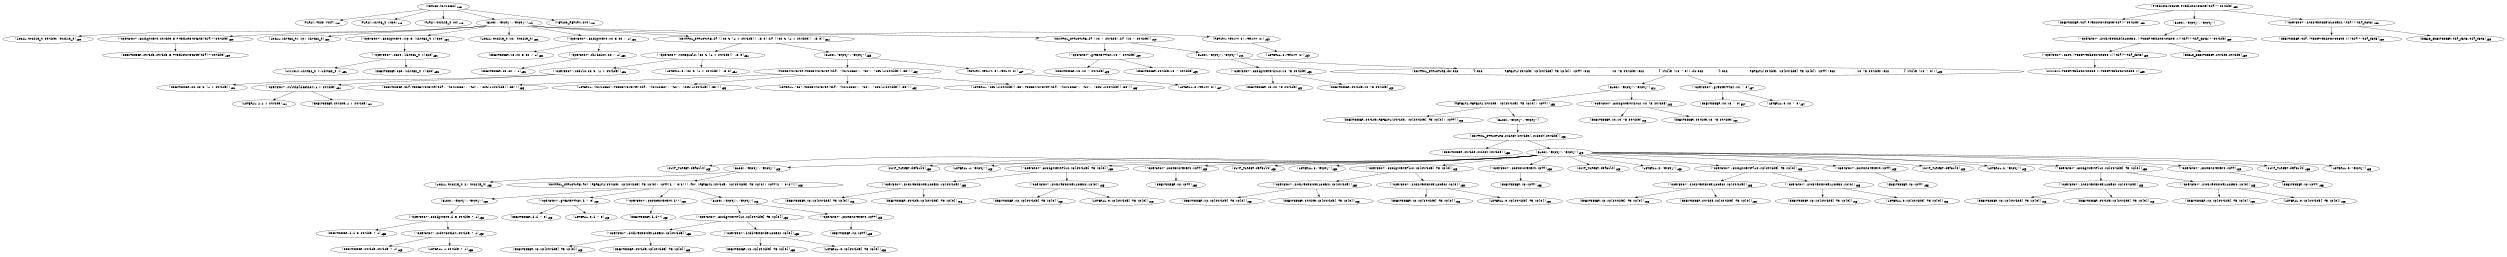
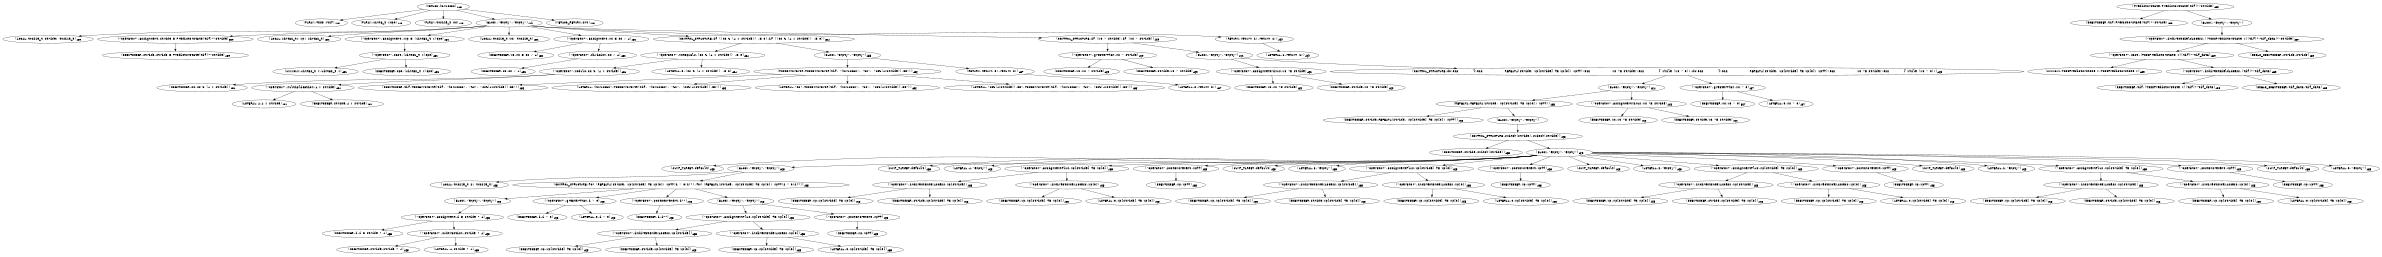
  digraph {
    fontname="DejaVu Sans Mono"
    node [fontname="DejaVu Sans Mono"]
    edge [fontname="DejaVu Sans Mono"]
    n1 [label=<(METHOD,horAcc32)<SUB>448</SUB>>]
    n2 [label=<(PARAM,TIFF *tif)<SUB>448</SUB>>]
    n3 [label=<(PARAM,uint8_t *cp0)<SUB>448</SUB>>]
    n4 [label=<(PARAM,tmsize_t cc)<SUB>448</SUB>>]
    n5 [label=<(BLOCK,&lt;empty&gt;,&lt;empty&gt;)<SUB>449</SUB>>]
    n6 [label=<(METHOD_RETURN,int)<SUB>448</SUB>>]
    n7 [label=<(LOCAL,tmsize_t stride: tmsize_t)<SUB>450</SUB>>]
-   n8 [label=<(&lt;operator&gt;.assignment,stride = PredictorState(tif)-&gt;stride)<SUB>450</SUB>>]
+   n8 [label=<(&lt;operator&gt;.assignment,stride = PredictorState(tif)-&gt;stride)<SUB>650</SUB>>]
    n9 [label=<(LOCAL,uint32_t* wp: uint32_t)<SUB>451</SUB>>]
    n10 [label=<(&lt;operator&gt;.assignment,*wp = (uint32_t *)cp0)<SUB>451</SUB>>]
    n11 [label=<(LOCAL,tmsize_t wc: tmsize_t)<SUB>452</SUB>>]
    n12 [label=<(&lt;operator&gt;.assignment,wc = cc / 4)<SUB>452</SUB>>]
    n13 [label=<(CONTROL_STRUCTURE,if ((cc % (4 * stride)) != 0),if ((cc % (4 * stride)) != 0))<SUB>454</SUB>>]
    n14 [label=<(CONTROL_STRUCTURE,if (wc &gt; stride),if (wc &gt; stride))<SUB>460</SUB>>]
    n15 [label=<(RETURN,return 1;,return 1;)<SUB>469</SUB>>]
    n16 [label=<(IDENTIFIER,stride,stride = PredictorState(tif)-&gt;stride)<SUB>450</SUB>>]
    n17 [label=<(&lt;operator&gt;.cast,(uint32_t *)cp0)<SUB>451</SUB>>]
    n18 [label=<(IDENTIFIER,wc,wc = cc / 4)<SUB>452</SUB>>]
    n19 [label=<(&lt;operator&gt;.division,cc / 4)<SUB>452</SUB>>]
    n20 [label=<(&lt;operator&gt;.notEquals,(cc % (4 * stride)) != 0)<SUB>454</SUB>>]
    n21 [label=<(BLOCK,&lt;empty&gt;,&lt;empty&gt;)<SUB>455</SUB>>]
    n22 [label=<(&lt;operator&gt;.greaterThan,wc &gt; stride)<SUB>460</SUB>>]
    n23 [label=<(BLOCK,&lt;empty&gt;,&lt;empty&gt;)<SUB>461</SUB>>]
    n24 [label=<(LITERAL,1,return 1;)<SUB>469</SUB>>]
    n25 [label=<(PredictorState,PredictorState(tif)-&gt;stride)<SUB>450</SUB>>]
    n26 [label=<(IDENTIFIER,tif,PredictorState(tif)-&gt;stride)<SUB>450</SUB>>]
    n27 [label=<(BLOCK,&lt;empty&gt;,&lt;empty&gt;)>]
    n28 [label=<(&lt;operator&gt;.indirectFieldAccess,((TIFFPredictorState *)(tif)-&gt;tif_data)-&gt;stride)<SUB>450</SUB>>]
    n29 [label=<(&lt;operator&gt;.cast,(TIFFPredictorState *)(tif)-&gt;tif_data)<SUB>450</SUB>>]
    n30 [label=<(FIELD_IDENTIFIER,stride,stride)<SUB>450</SUB>>]
    n31 [label=<(UNKNOWN,TIFFPredictorState *,TIFFPredictorState *)<SUB>450</SUB>>]
    n32 [label=<(&lt;operator&gt;.indirectFieldAccess,(tif)-&gt;tif_data)<SUB>450</SUB>>]
    n33 [label=<(IDENTIFIER,tif,(TIFFPredictorState *)(tif)-&gt;tif_data)<SUB>450</SUB>>]
    n34 [label=<(FIELD_IDENTIFIER,tif_data,tif_data)<SUB>450</SUB>>]
    n35 [label=<(UNKNOWN,uint32_t *,uint32_t *)<SUB>451</SUB>>]
    n36 [label=<(IDENTIFIER,cp0,(uint32_t *)cp0)<SUB>451</SUB>>]
    n37 [label=<(IDENTIFIER,cc,cc / 4)<SUB>452</SUB>>]
    n38 [label=<(&lt;operator&gt;.modulo,cc % (4 * stride))<SUB>454</SUB>>]
    n39 [label=<(LITERAL,0,(cc % (4 * stride)) != 0)<SUB>454</SUB>>]
    n40 [label=<(TIFFErrorExtR,TIFFErrorExtR(tif, &quot;horAcc32&quot;, &quot;%s&quot;, &quot;cc%(4*stride))!=0&quot;))<SUB>456</SUB>>]
    n41 [label=<(RETURN,return 0;,return 0;)<SUB>457</SUB>>]
    n42 [label=<(IDENTIFIER,cc,cc % (4 * stride))<SUB>454</SUB>>]
    n43 [label=<(&lt;operator&gt;.multiplication,4 * stride)<SUB>454</SUB>>]
    n44 [label=<(LITERAL,4,4 * stride)<SUB>454</SUB>>]
    n45 [label=<(IDENTIFIER,stride,4 * stride)<SUB>454</SUB>>]
    n46 [label=<(IDENTIFIER,tif,TIFFErrorExtR(tif, &quot;horAcc32&quot;, &quot;%s&quot;, &quot;cc%(4*stride))!=0&quot;))<SUB>456</SUB>>]
    n47 [label=<(LITERAL,&quot;horAcc32&quot;,TIFFErrorExtR(tif, &quot;horAcc32&quot;, &quot;%s&quot;, &quot;cc%(4*stride))!=0&quot;))<SUB>456</SUB>>]
    n48 [label=<(LITERAL,&quot;%s&quot;,TIFFErrorExtR(tif, &quot;horAcc32&quot;, &quot;%s&quot;, &quot;cc%(4*stride))!=0&quot;))<SUB>456</SUB>>]
    n49 [label=<(LITERAL,&quot;cc%(4*stride))!=0&quot;,TIFFErrorExtR(tif, &quot;horAcc32&quot;, &quot;%s&quot;, &quot;cc%(4*stride))!=0&quot;))<SUB>456</SUB>>]
    n50 [label=<(LITERAL,0,return 0;)<SUB>457</SUB>>]
    n51 [label=<(IDENTIFIER,wc,wc &gt; stride)<SUB>460</SUB>>]
    n52 [label=<(IDENTIFIER,stride,wc &gt; stride)<SUB>460</SUB>>]
    n53 [label=<(&lt;operator&gt;.assignmentMinus,wc -= stride)<SUB>462</SUB>>]
    n54 [label=<(CONTROL_STRUCTURE,do\012        {\012            REPEAT4(stride, wp[stride] += wp[0]; wp++)\012            wc -= stride;\012        } while (wc &gt; 0);,do\012        {\012            REPEAT4(stride, wp[stride] += wp[0]; wp++)\012            wc -= stride;\012        } while (wc &gt; 0);)<SUB>463</SUB>>]
    n55 [label=<(IDENTIFIER,wc,wc -= stride)<SUB>462</SUB>>]
    n56 [label=<(IDENTIFIER,stride,wc -= stride)<SUB>462</SUB>>]
    n57 [label=<(BLOCK,&lt;empty&gt;,&lt;empty&gt;)<SUB>464</SUB>>]
    n58 [label=<(&lt;operator&gt;.greaterThan,wc &gt; 0)<SUB>467</SUB>>]
    n59 [label=<(REPEAT4,REPEAT4(stride, wp[stride] += wp[0]; wp++))<SUB>465</SUB>>]
    n60 [label=<(&lt;operator&gt;.assignmentMinus,wc -= stride)<SUB>466</SUB>>]
    n61 [label=<(IDENTIFIER,wc,wc &gt; 0)<SUB>567</SUB>>]
    n62 [label=<(LITERAL,0,wc &gt; 0)<SUB>467</SUB>>]
    n63 [label=<(IDENTIFIER,stride,REPEAT4(stride, wp[stride] += wp[0]; wp++))<SUB>465</SUB>>]
    n64 [label=<(BLOCK,&lt;empty&gt;,&lt;empty&gt;)>]
    n65 [label=<(IDENTIFIER,wc,wc -= stride)<SUB>466</SUB>>]
    n66 [label=<(IDENTIFIER,stride,wc -= stride)<SUB>466</SUB>>]
    n67 [label=<(CONTROL_STRUCTURE,switch(stride),switch(stride))<SUB>465</SUB>>]
    n68 [label=<(IDENTIFIER,stride,switch(stride))<SUB>465</SUB>>]
    n69 [label=<(BLOCK,&lt;empty&gt;,&lt;empty&gt;)<SUB>465</SUB>>]
    n70 [label=<(JUMP_TARGET,default)<SUB>465</SUB>>]
    n71 [label=<(BLOCK,&lt;empty&gt;,&lt;empty&gt;)<SUB>465</SUB>>]
    n72 [label=<(JUMP_TARGET,default)<SUB>465</SUB>>]
    n73 [label=<(LITERAL,4,&lt;empty&gt;)<SUB>465</SUB>>]
    n74 [label=<(&lt;operator&gt;.assignmentPlus,wp[stride] += wp[0])<SUB>465</SUB>>]
    n75 [label=<(&lt;operator&gt;.postIncrement,wp++)<SUB>465</SUB>>]
    n76 [label=<(JUMP_TARGET,default)<SUB>465</SUB>>]
    n77 [label=<(LITERAL,3,&lt;empty&gt;)<SUB>465</SUB>>]
    n78 [label=<(&lt;operator&gt;.assignmentPlus,wp[stride] += wp[0])<SUB>465</SUB>>]
    n79 [label=<(&lt;operator&gt;.postIncrement,wp++)<SUB>465</SUB>>]
    n80 [label=<(JUMP_TARGET,default)<SUB>465</SUB>>]
    n81 [label=<(LITERAL,2,&lt;empty&gt;)<SUB>465</SUB>>]
    n82 [label=<(&lt;operator&gt;.assignmentPlus,wp[stride] += wp[0])<SUB>465</SUB>>]
    n83 [label=<(&lt;operator&gt;.postIncrement,wp++)<SUB>465</SUB>>]
    n84 [label=<(JUMP_TARGET,default)<SUB>465</SUB>>]
    n85 [label=<(LITERAL,1,&lt;empty&gt;)<SUB>465</SUB>>]
    n86 [label=<(&lt;operator&gt;.assignmentPlus,wp[stride] += wp[0])<SUB>465</SUB>>]
    n87 [label=<(&lt;operator&gt;.postIncrement,wp++)<SUB>465</SUB>>]
    n88 [label=<(JUMP_TARGET,default)<SUB>465</SUB>>]
    n89 [label=<(LITERAL,0,&lt;empty&gt;)<SUB>465</SUB>>]
    n90 [label=<(LOCAL,tmsize_t i: tmsize_t)<SUB>465</SUB>>]
    n91 [label=<(CONTROL_STRUCTURE,for (REPEAT4(stride, wp[stride] += wp[0]; wp++)i &gt; 0;i--),for (REPEAT4(stride, wp[stride] += wp[0]; wp++)i &gt; 0;i--))<SUB>465</SUB>>]
    n92 [label=<(&lt;operator&gt;.indirectIndexAccess,wp[stride])<SUB>465</SUB>>]
    n93 [label=<(&lt;operator&gt;.indirectIndexAccess,wp[0])<SUB>465</SUB>>]
    n94 [label=<(IDENTIFIER,wp,wp++)<SUB>465</SUB>>]
    n95 [label=<(&lt;operator&gt;.indirectIndexAccess,wp[stride])<SUB>465</SUB>>]
    n96 [label=<(&lt;operator&gt;.indirectIndexAccess,wp[0])<SUB>465</SUB>>]
    n97 [label=<(IDENTIFIER,wp,wp++)<SUB>465</SUB>>]
    n98 [label=<(&lt;operator&gt;.indirectIndexAccess,wp[stride])<SUB>465</SUB>>]
    n99 [label=<(&lt;operator&gt;.indirectIndexAccess,wp[0])<SUB>465</SUB>>]
    n100 [label=<(IDENTIFIER,wp,wp++)<SUB>465</SUB>>]
    n101 [label=<(&lt;operator&gt;.indirectIndexAccess,wp[stride])<SUB>465</SUB>>]
    n102 [label=<(&lt;operator&gt;.indirectIndexAccess,wp[0])<SUB>465</SUB>>]
    n103 [label=<(IDENTIFIER,wp,wp++)<SUB>465</SUB>>]
    n104 [label=<(BLOCK,&lt;empty&gt;,&lt;empty&gt;)<SUB>465</SUB>>]
    n105 [label=<(&lt;operator&gt;.greaterThan,i &gt; 0)<SUB>465</SUB>>]
    n106 [label=<(&lt;operator&gt;.postDecrement,i--)<SUB>465</SUB>>]
    n107 [label=<(BLOCK,&lt;empty&gt;,&lt;empty&gt;)<SUB>465</SUB>>]
    n108 [label=<(&lt;operator&gt;.assignment,i = stride - 4)<SUB>465</SUB>>]
    n109 [label=<(IDENTIFIER,i,i &gt; 0)<SUB>465</SUB>>]
    n110 [label=<(LITERAL,0,i &gt; 0)<SUB>465</SUB>>]
    n111 [label=<(IDENTIFIER,i,i--)<SUB>465</SUB>>]
    n112 [label=<(&lt;operator&gt;.assignmentPlus,wp[stride] += wp[0])<SUB>465</SUB>>]
    n113 [label=<(&lt;operator&gt;.postIncrement,wp++)<SUB>465</SUB>>]
    n114 [label=<(IDENTIFIER,i,i = stride - 4)<SUB>465</SUB>>]
    n115 [label=<(&lt;operator&gt;.subtraction,stride - 4)<SUB>465</SUB>>]
    n116 [label=<(IDENTIFIER,stride,stride - 4)<SUB>465</SUB>>]
    n117 [label=<(LITERAL,4,stride - 4)<SUB>465</SUB>>]
    n118 [label=<(&lt;operator&gt;.indirectIndexAccess,wp[stride])<SUB>465</SUB>>]
    n119 [label=<(&lt;operator&gt;.indirectIndexAccess,wp[0])<SUB>465</SUB>>]
    n120 [label=<(IDENTIFIER,wp,wp++)<SUB>465</SUB>>]
    n121 [label=<(IDENTIFIER,wp,wp[stride] += wp[0])<SUB>465</SUB>>]
    n122 [label=<(IDENTIFIER,stride,wp[stride] += wp[0])<SUB>465</SUB>>]
    n123 [label=<(IDENTIFIER,wp,wp[stride] += wp[0])<SUB>465</SUB>>]
    n124 [label=<(LITERAL,0,wp[stride] += wp[0])<SUB>465</SUB>>]
    n125 [label=<(IDENTIFIER,wp,wp[stride] += wp[0])<SUB>465</SUB>>]
    n126 [label=<(IDENTIFIER,stride,wp[stride] += wp[0])<SUB>465</SUB>>]
    n127 [label=<(IDENTIFIER,wp,wp[stride] += wp[0])<SUB>465</SUB>>]
    n128 [label=<(LITERAL,0,wp[stride] += wp[0])<SUB>465</SUB>>]
    n129 [label=<(IDENTIFIER,wp,wp[stride] += wp[0])<SUB>465</SUB>>]
    n130 [label=<(IDENTIFIER,stride,wp[stride] += wp[0])<SUB>465</SUB>>]
    n131 [label=<(IDENTIFIER,wp,wp[stride] += wp[0])<SUB>465</SUB>>]
    n132 [label=<(LITERAL,0,wp[stride] += wp[0])<SUB>465</SUB>>]
    n133 [label=<(IDENTIFIER,wp,wp[stride] += wp[0])<SUB>465</SUB>>]
    n134 [label=<(IDENTIFIER,stride,wp[stride] += wp[0])<SUB>465</SUB>>]
    n135 [label=<(IDENTIFIER,wp,wp[stride] += wp[0])<SUB>465</SUB>>]
    n136 [label=<(LITERAL,0,wp[stride] += wp[0])<SUB>465</SUB>>]
    n137 [label=<(IDENTIFIER,wp,wp[stride] += wp[0])<SUB>465</SUB>>]
    n138 [label=<(IDENTIFIER,stride,wp[stride] += wp[0])<SUB>465</SUB>>]
    n139 [label=<(IDENTIFIER,wp,wp[stride] += wp[0])<SUB>465</SUB>>]
    n140 [label=<(LITERAL,0,wp[stride] += wp[0])<SUB>465</SUB>>]
    n1 -> n2
    n1 -> n3
    n1 -> n4
    n1 -> n5
    n1 -> n6
    n5 -> n7
    n5 -> n8
    n5 -> n9
    n5 -> n10
    n5 -> n11
    n5 -> n12
    n5 -> n13
    n5 -> n14
    n5 -> n15
    n8 -> n16
    n10 -> n17
    n12 -> n18
    n12 -> n19
    n13 -> n20
    n13 -> n21
    n14 -> n22
    n14 -> n23
    n15 -> n24
    n17 -> n35
    n17 -> n36
    n19 -> n37
    n20 -> n38
    n20 -> n39
    n21 -> n40
    n21 -> n41
    n22 -> n51
    n22 -> n52
    n23 -> n53
    n23 -> n54
    n25 -> n26
    n25 -> n27
    n27 -> n28
    n28 -> n29
    n28 -> n30
    n29 -> n31
-   n25 -> n32
+   n29 -> n32
    n32 -> n33
    n32 -> n34
    n38 -> n42
    n38 -> n43
    n40 -> n46
    n40 -> n47
    n40 -> n48
    n40 -> n49
    n41 -> n50
    n43 -> n44
    n43 -> n45
    n53 -> n55
    n53 -> n56
    n54 -> n57
    n54 -> n58
    n57 -> n59
    n57 -> n60
    n58 -> n61
    n58 -> n62
    n59 -> n63
    n59 -> n64
    n60 -> n65
    n60 -> n66
    n64 -> n67
    n67 -> n68
    n67 -> n69
    n69 -> n70
    n69 -> n71
    n69 -> n72
    n69 -> n73
    n69 -> n74
    n69 -> n75
    n69 -> n76
    n69 -> n77
    n69 -> n78
    n69 -> n79
    n69 -> n80
    n69 -> n81
    n69 -> n82
    n69 -> n83
    n69 -> n84
    n69 -> n85
    n69 -> n86
    n69 -> n87
    n69 -> n88
    n69 -> n89
    n71 -> n90
    n71 -> n91
    n74 -> n92
    n74 -> n93
    n75 -> n94
    n78 -> n95
    n78 -> n96
    n79 -> n97
    n82 -> n98
    n82 -> n99
    n83 -> n100
    n86 -> n101
    n86 -> n102
    n87 -> n103
    n91 -> n104
    n91 -> n105
    n91 -> n106
    n91 -> n107
    n92 -> n125
    n92 -> n126
    n93 -> n127
    n93 -> n128
    n95 -> n129
    n95 -> n130
    n96 -> n131
    n96 -> n132
    n98 -> n133
    n98 -> n134
    n99 -> n135
    n99 -> n136
    n101 -> n137
    n101 -> n138
    n102 -> n139
    n102 -> n140
    n104 -> n108
    n105 -> n109
    n105 -> n110
    n106 -> n111
    n107 -> n112
    n107 -> n113
    n108 -> n114
    n108 -> n115
    n112 -> n118
    n112 -> n119
    n113 -> n120
    n115 -> n116
    n115 -> n117
    n118 -> n121
    n118 -> n122
    n119 -> n123
    n119 -> n124
  }
